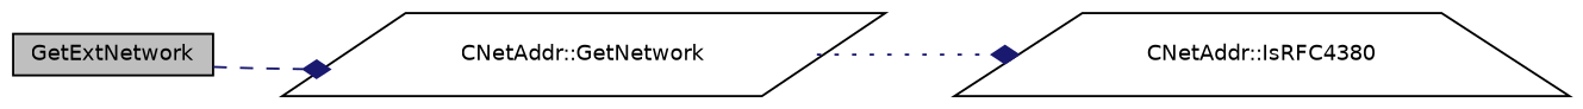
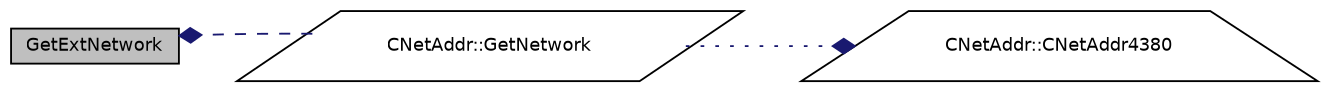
  digraph {
    rankdir=LR
    node [color=black fillcolor=white fontname=Helvetica fontsize=10 style=filled]
    edge [arrowhead=diamond color=midnightblue fontname=Helvetica fontsize=10 labelfontname=Helvetica labelfontsize=10]
    n1 [fillcolor=grey75 fontcolor=black height=0.2 label=GetExtNetwork shape=box width=0.4]
    n2 [height=0.2 label="CNetAddr::GetNetwork" shape=parallelogram width=0.4]
-   n3 [height=0.2 label="CNetAddr::IsRFC4380" shape=trapezium width=0.4]
-   n1 -> n2 [style=dashed]
+   n3 [height=0.2 label="CNetAddr::CNetAddr4380" shape=trapezium width=0.4]
+   n2 -> n1 [style=dashed]
    n2 -> n3 [style=dotted]
  }
